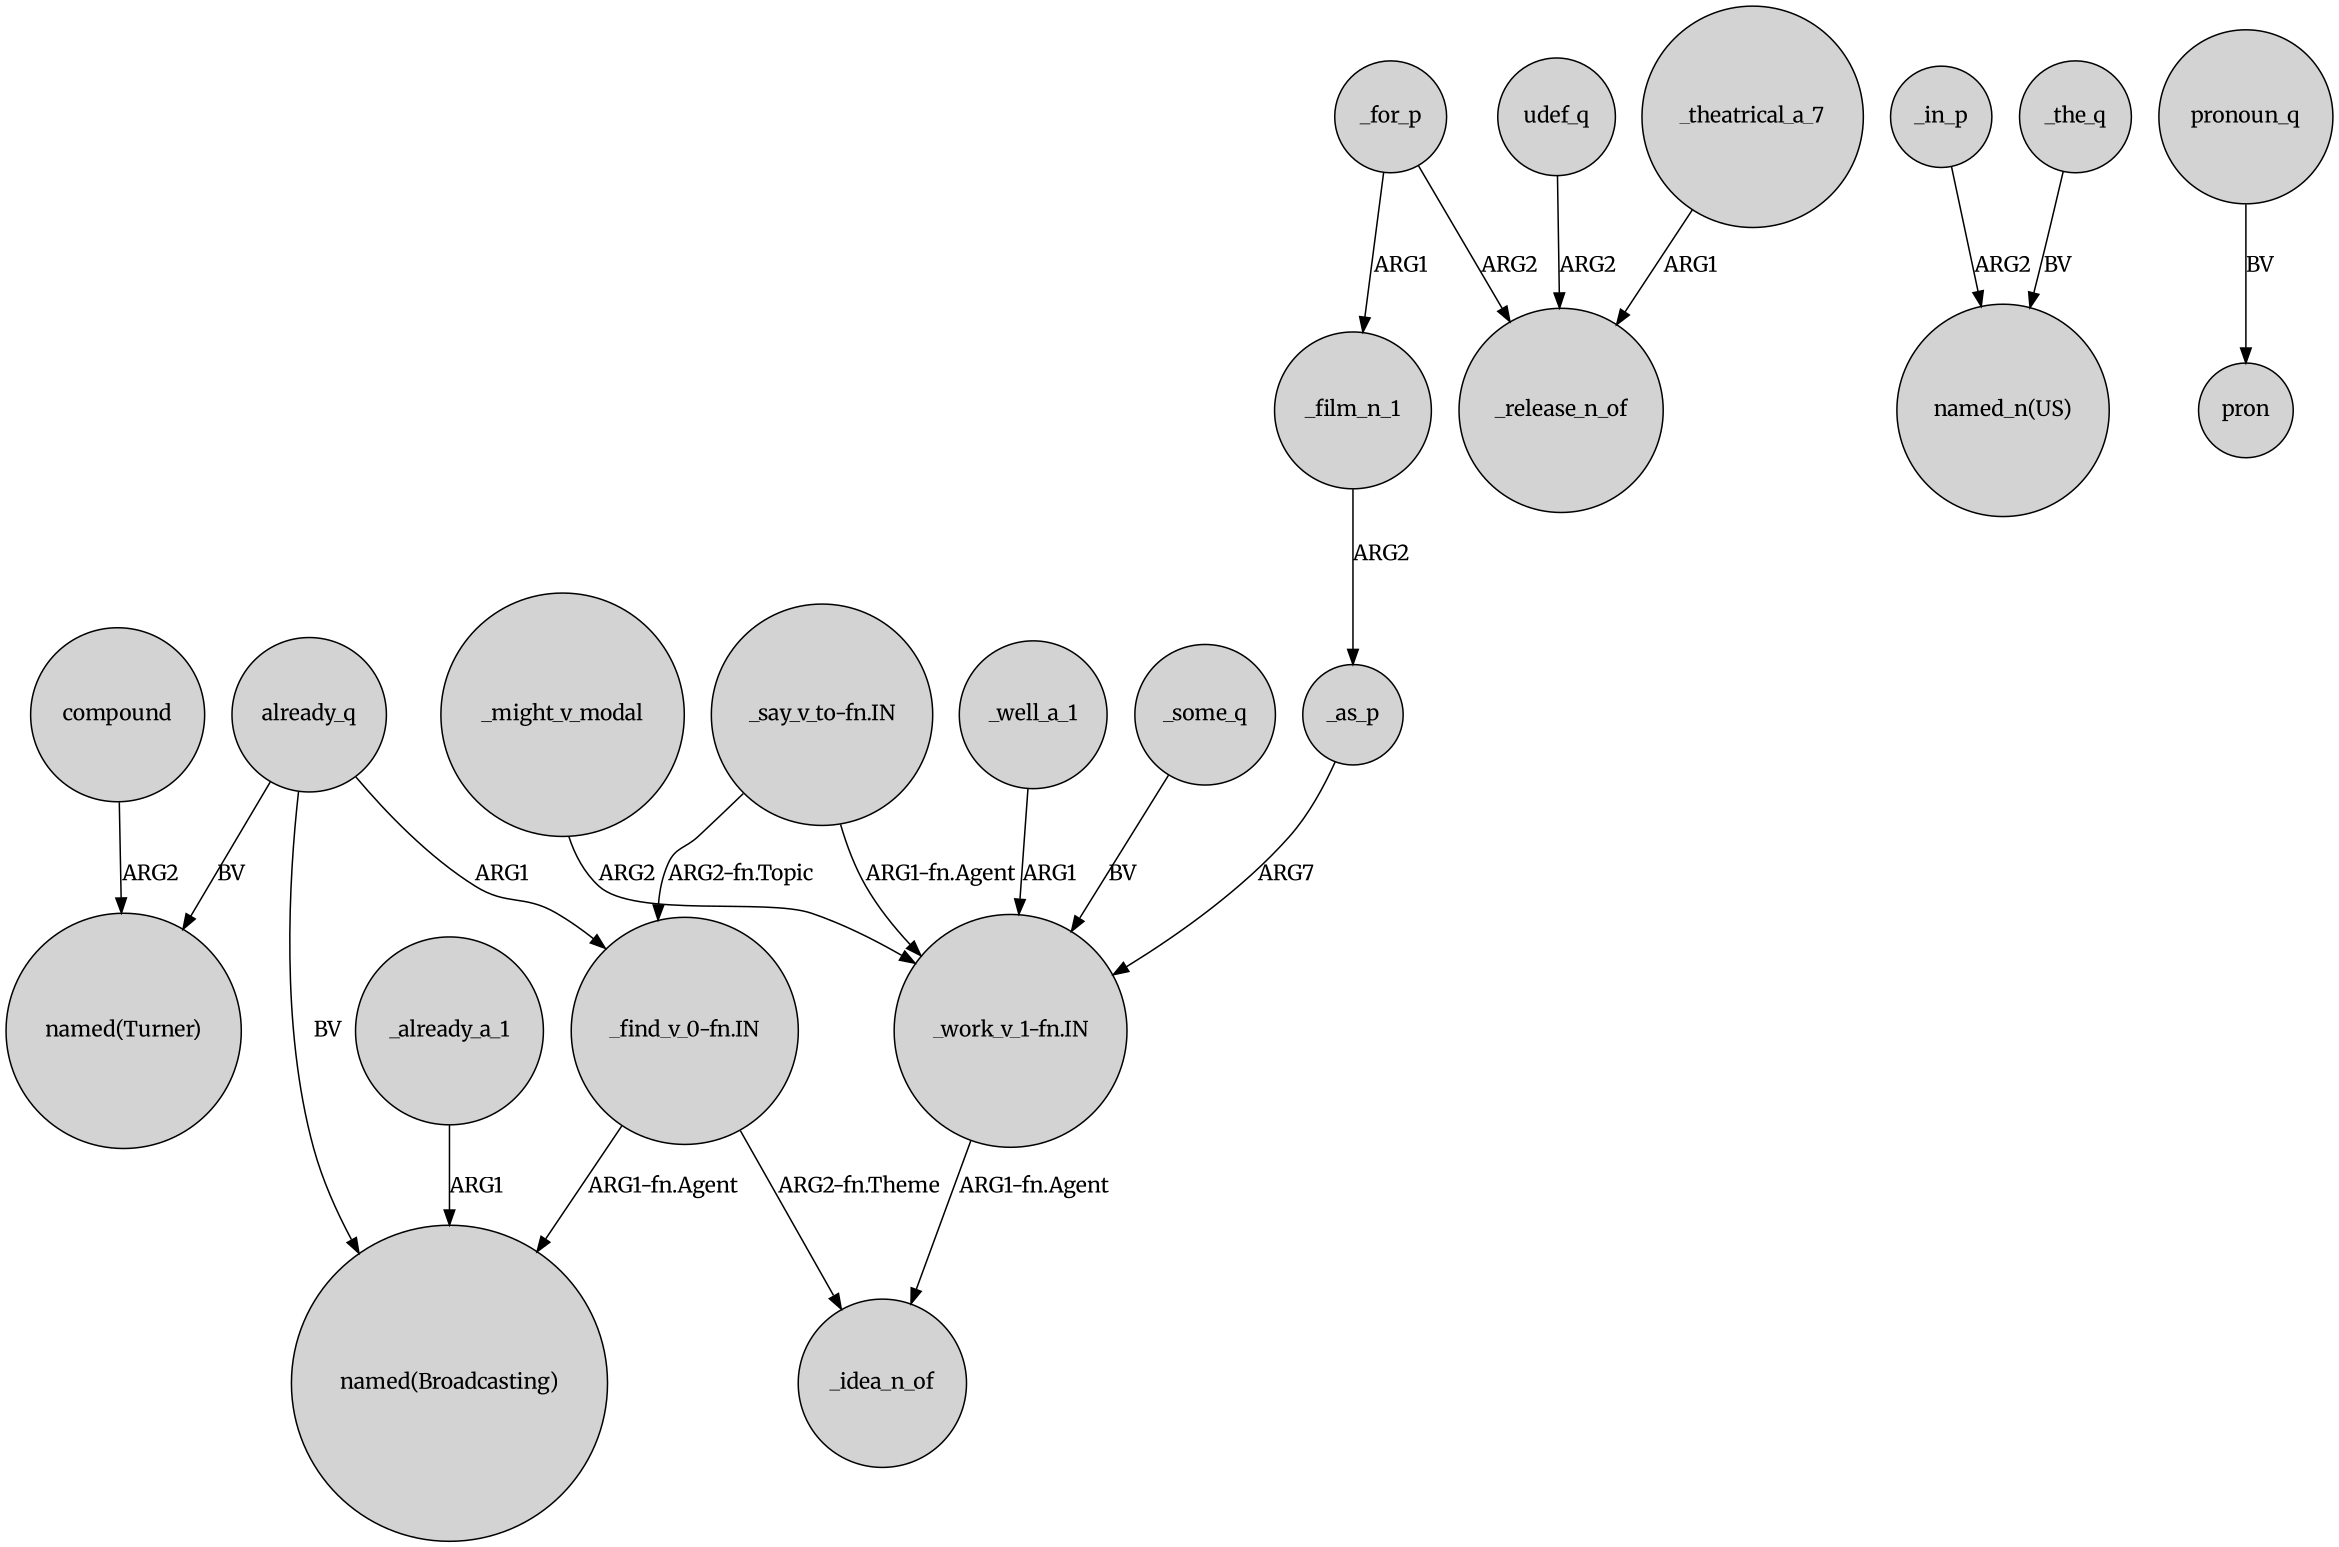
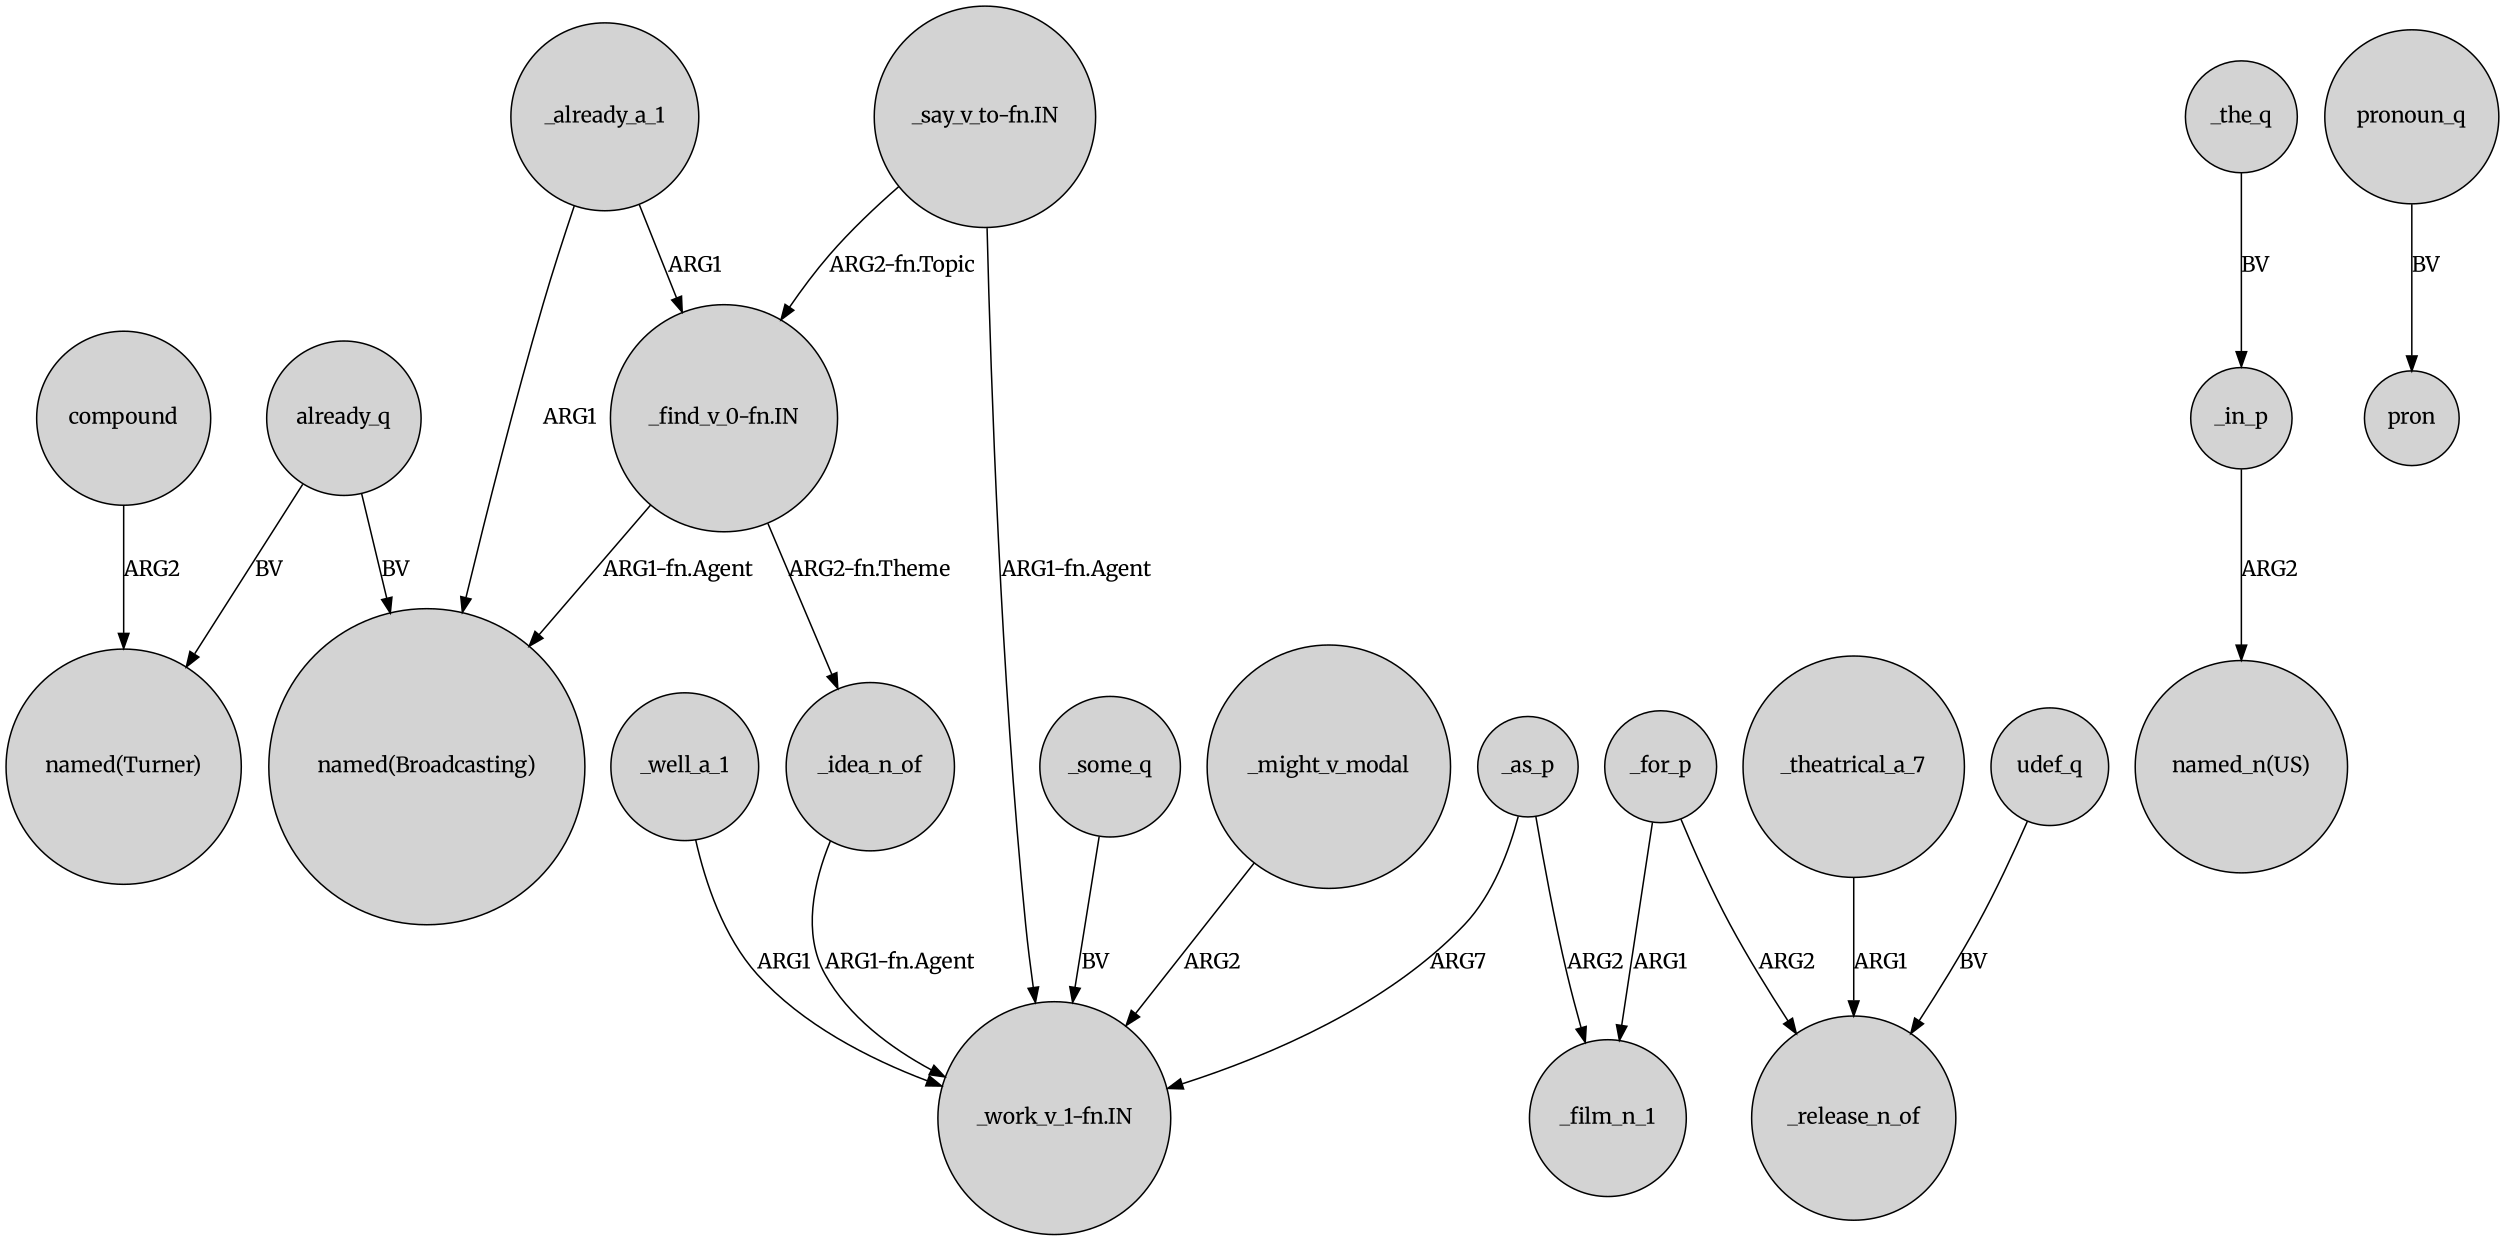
  digraph {
    fontname=Merriweather
    node [fontname=Merriweather shape=circle style=filled]
    edge [fontname=Merriweather]
    n1 [label=already_q]
    "named(Turner)"
    "named(Broadcasting)"
    _some_q
    "_work_v_1-fn.IN"
    n6 [label="_find_v_0-fn.IN"]
    _idea_n_of
    _for_p
    _film_n_1
    _release_n_of
    _as_p
    compound
    _in_p
    "named_n(US)"
    _the_q
    udef_q
    pronoun_q
    pron
    _might_v_modal
    n20 [label=_theatrical_a_7]
    _already_a_1
    _well_a_1
    "_say_v_to-fn.IN"
    n1 -> "named(Turner)" [label=BV]
    n1 -> "named(Broadcasting)" [label=BV]
    _some_q -> "_work_v_1-fn.IN" [label=BV]
-   "_work_v_1-fn.IN" -> _idea_n_of [label="ARG1-fn.Agent"]
+   _idea_n_of -> "_work_v_1-fn.IN" [label="ARG1-fn.Agent"]
    n6 -> "named(Broadcasting)" [label="ARG1-fn.Agent"]
    n6 -> _idea_n_of [label="ARG2-fn.Theme"]
    _for_p -> _film_n_1 [label=ARG1]
    _for_p -> _release_n_of [label=ARG2]
    _as_p -> "_work_v_1-fn.IN" [label=ARG7]
-   _film_n_1 -> _as_p [label=ARG2]
+   _as_p -> _film_n_1 [label=ARG2]
    compound -> "named(Turner)" [label=ARG2]
    _in_p -> "named_n(US)" [label=ARG2]
-   _the_q -> "named_n(US)" [label=BV]
-   udef_q -> _release_n_of [label=ARG2]
+   _the_q -> _in_p [label=BV]
+   udef_q -> _release_n_of [label=BV]
    pronoun_q -> pron [label=BV]
    _might_v_modal -> "_work_v_1-fn.IN" [label=ARG2]
    n20 -> _release_n_of [label=ARG1]
    _already_a_1 -> "named(Broadcasting)" [label=ARG1]
-   n1 -> n6 [label=ARG1]
+   _already_a_1 -> n6 [label=ARG1]
    _well_a_1 -> "_work_v_1-fn.IN" [label=ARG1]
    "_say_v_to-fn.IN" -> "_work_v_1-fn.IN" [label="ARG1-fn.Agent"]
    "_say_v_to-fn.IN" -> n6 [label="ARG2-fn.Topic"]
  }
